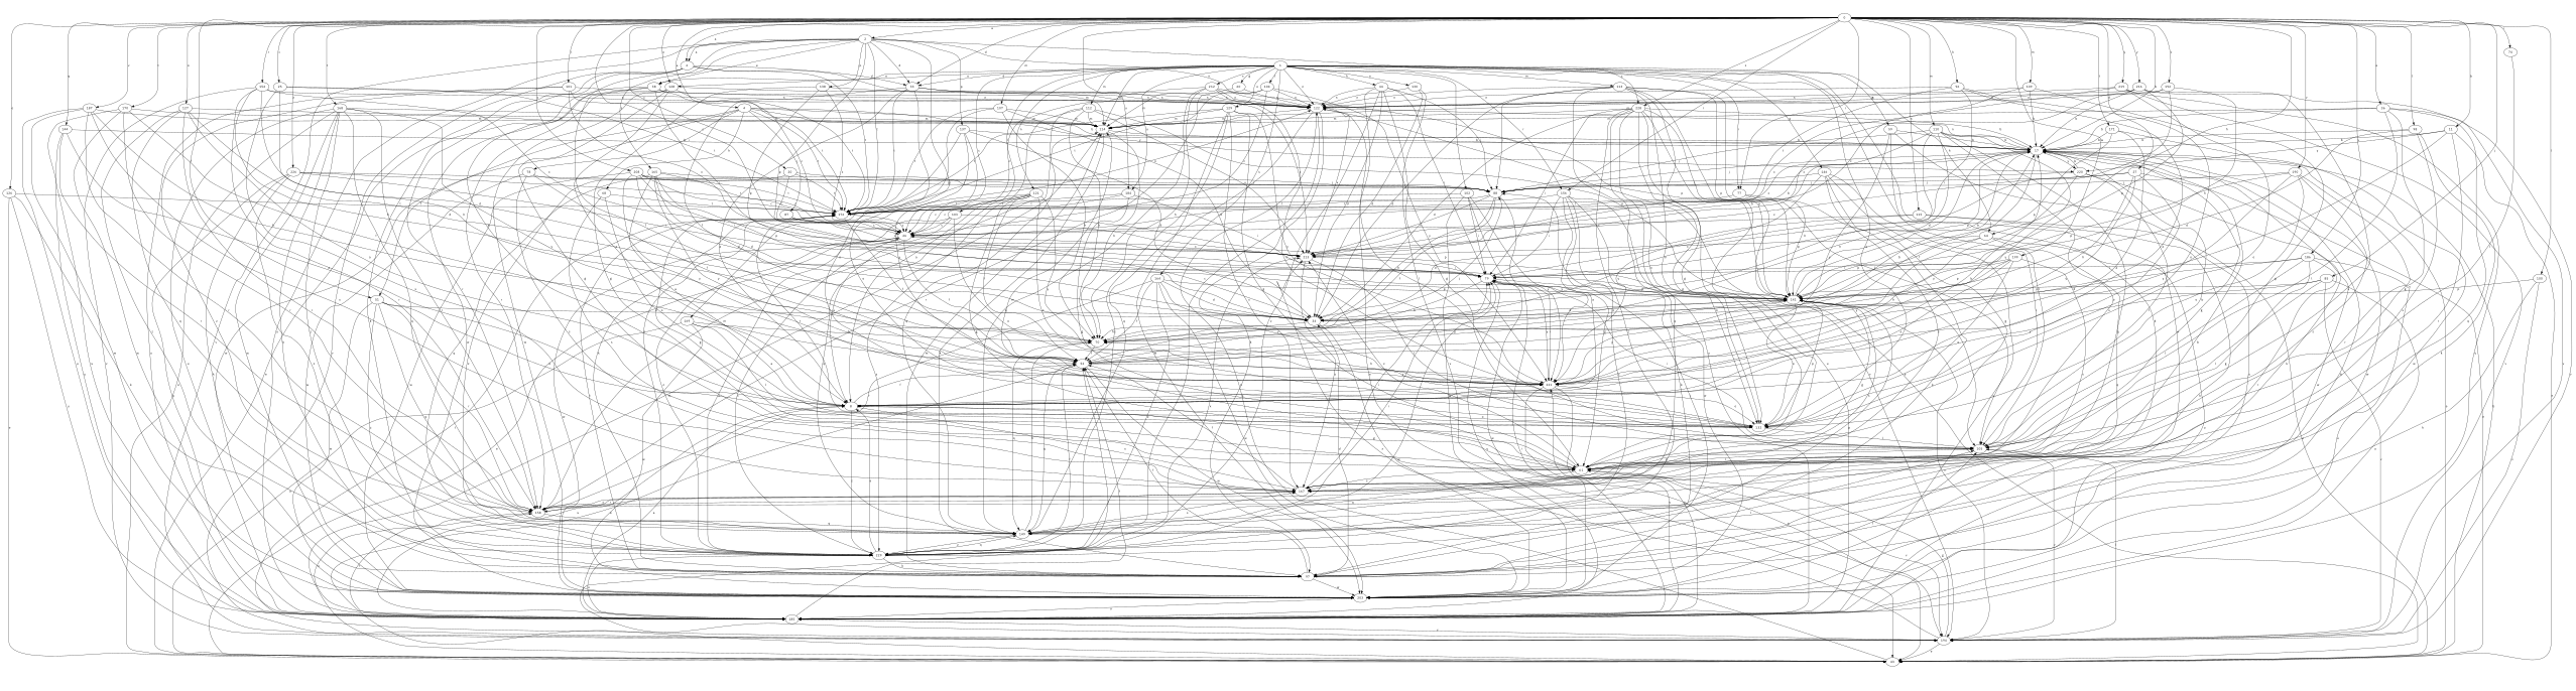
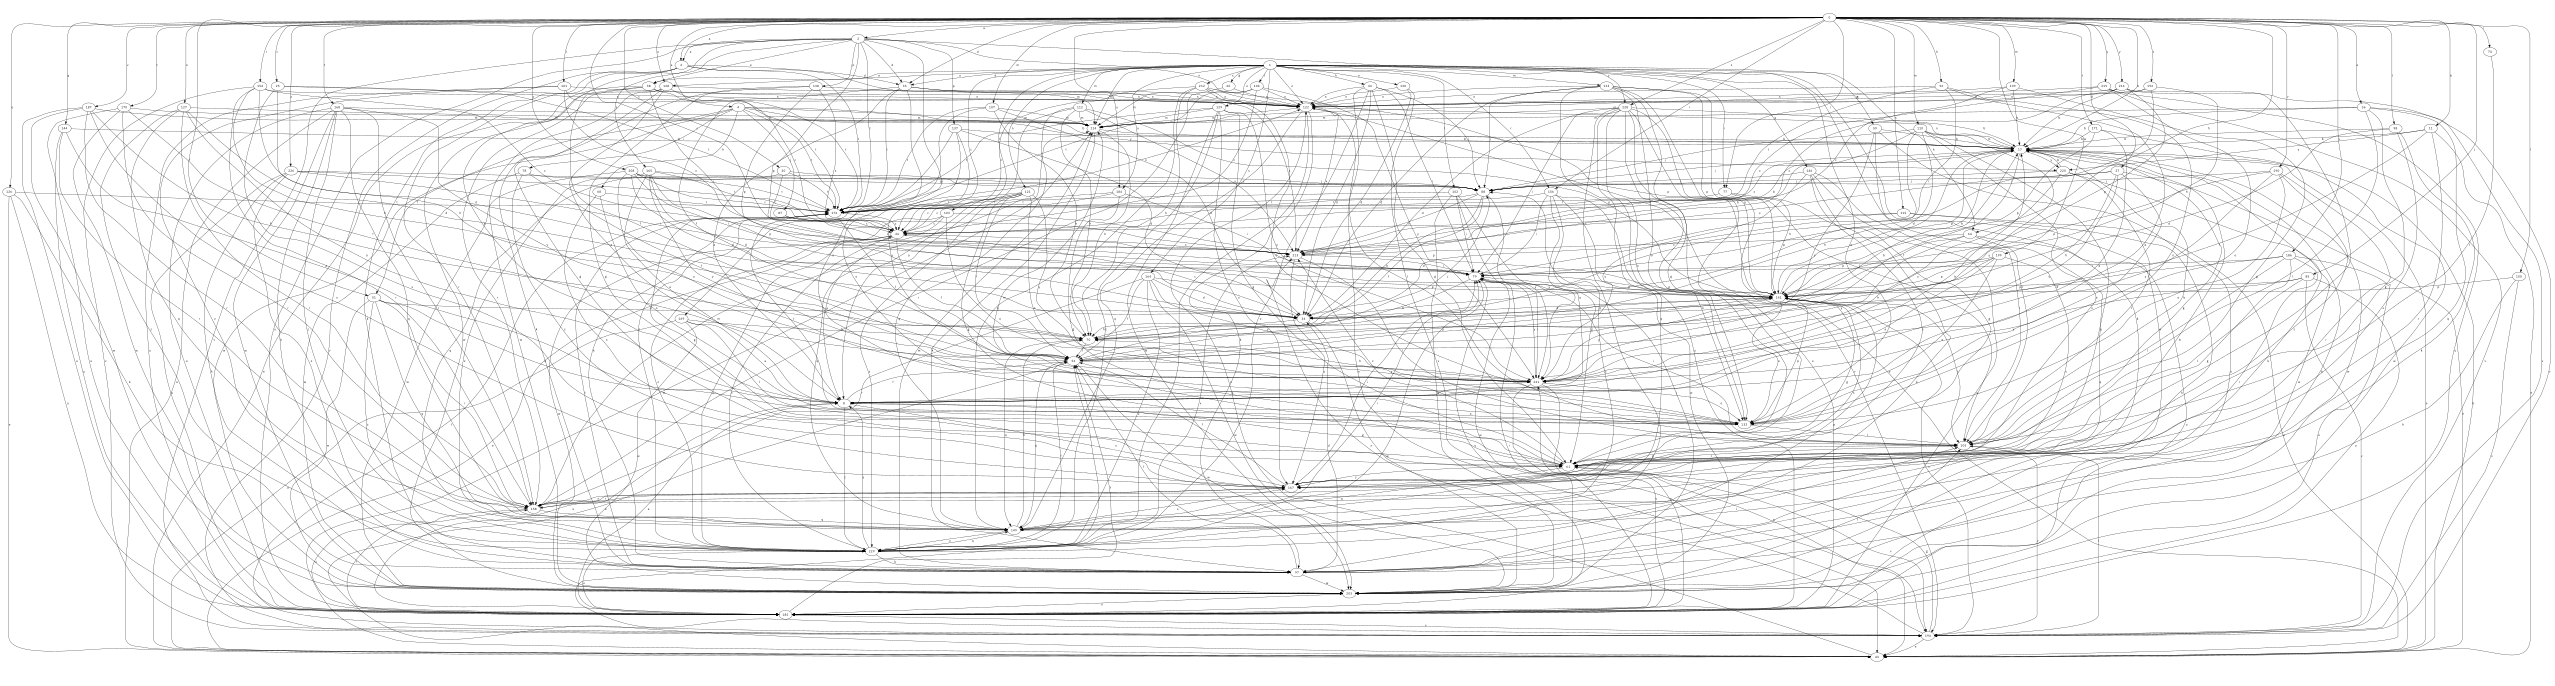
  strict digraph {
    fontname="IBM Plex Sans"
    node [fontname="IBM Plex Sans"]
    edge [fontname="IBM Plex Sans"]
    0
    2
    4
    6
    11
    17
    20
    25
    26
    27
    33
    36
    51
    64
    74
    77
    85
    96
    98
    100
    101
    107
    109
    110
    115
    126
    127
    128
    144
    154
    156
    168
    170
    171
    184
    186
    187
    190
    192
    199
    208
    216
    219
    226
    228
    38
    122
    8
    137
    138
    n51 [label=169]
    141
    165
    176
    185
    194
    114
    203
    68
    78
    87
    220
    97
    158
    52
    43
    61
    70
    88
    149
    167
    229
    213
    132
    221
    105
    34
    79
    1
    59
    60
    66
    102
    103
    104
    112
    113
    121
    129
    130
    146
    164
    212
    0 -> 2 [label=a]
    0 -> 4 [label=a]
    0 -> 6 [label=a]
    0 -> 11 [label=b]
    0 -> 17 [label=b]
    0 -> 20 [label=c]
    0 -> 25 [label=c]
    0 -> 26 [label=c]
    0 -> 27 [label=d]
    0 -> 33 [label=d]
    0 -> 36 [label=e]
    0 -> 51 [label=f]
    0 -> 64 [label=h]
    0 -> 74 [label=i]
    0 -> 77 [label=i]
    0 -> 85 [label=j]
    0 -> 96 [label=k]
    0 -> 98 [label=l]
    0 -> 100 [label=l]
    0 -> 101 [label=l]
    0 -> 107 [label=m]
    0 -> 109 [label=m]
    0 -> 110 [label=m]
    0 -> 115 [label=n]
    0 -> 126 [label=o]
    0 -> 127 [label=o]
    0 -> 128 [label=o]
    0 -> 144 [label=q]
    0 -> 154 [label=r]
    0 -> 156 [label=r]
    0 -> 168 [label=t]
    0 -> 170 [label=t]
    0 -> 171 [label=t]
    0 -> 184 [label=u]
    0 -> 186 [label=v]
    0 -> 187 [label=v]
    0 -> 190 [label=v]
    0 -> 192 [label=v]
    0 -> 199 [label=w]
    0 -> 208 [label=x]
    0 -> 216 [label=y]
    0 -> 219 [label=y]
    0 -> 226 [label=z]
    0 -> 228 [label=z]
    2 -> 6 [label=a]
    2 -> 33 [label=d]
    2 -> 228 [label=z]
    2 -> 38 [label=e]
    2 -> 122 [label=n]
    2 -> 8 [label=a]
    2 -> 137 [label=p]
    2 -> 138 [label=p]
    2 -> n51 [label=p]
    2 -> 141 [label=p]
    2 -> 165 [label=s]
    2 -> 176 [label=t]
    2 -> 185 [label=u]
    2 -> 194 [label=v]
    4 -> 17 [label=b]
    4 -> 51 [label=f]
    4 -> 176 [label=t]
    4 -> 114 [label=m]
    4 -> 203 [label=w]
    4 -> 68 [label=h]
    4 -> 78 [label=i]
    4 -> 87 [label=j]
    4 -> 220 [label=y]
    6 -> 33 [label=d]
    6 -> 176 [label=t]
    6 -> 194 [label=v]
    6 -> 114 [label=m]
    6 -> 97 [label=k]
    6 -> 158 [label=r]
    11 -> 17 [label=b]
    11 -> 220 [label=y]
    11 -> 158 [label=r]
    11 -> 52 [label=f]
    11 -> 43 [label=e]
    17 -> 122 [label=n]
    17 -> 141 [label=p]
    17 -> 203 [label=w]
    17 -> 220 [label=y]
    17 -> 97 [label=k]
    17 -> 52 [label=f]
    17 -> 43 [label=e]
    17 -> 61 [label=g]
    17 -> 70 [label=h]
    17 -> 88 [label=j]
    20 -> 26 [label=c]
    20 -> 176 [label=t]
    20 -> 88 [label=j]
    20 -> 149 [label=q]
    25 -> 122 [label=n]
    25 -> 176 [label=t]
    25 -> 70 [label=h]
    25 -> 167 [label=s]
    26 -> 17 [label=b]
    26 -> 203 [label=w]
    26 -> 52 [label=f]
    26 -> 43 [label=e]
    26 -> 229 [label=z]
    26 -> 213 [label=x]
    27 -> 43 [label=e]
    27 -> 70 [label=h]
    27 -> 88 [label=j]
    27 -> 213 [label=x]
    27 -> 132 [label=o]
    27 -> 221 [label=y]
    33 -> 122 [label=n]
    33 -> 8 [label=a]
    33 -> 176 [label=t]
    33 -> 52 [label=f]
    33 -> 213 [label=x]
    33 -> 132 [label=o]
    36 -> 17 [label=b]
    36 -> 194 [label=v]
    36 -> 114 [label=m]
    36 -> 61 [label=g]
    36 -> 149 [label=q]
    36 -> 105 [label=l]
    51 -> 203 [label=w]
    51 -> 158 [label=r]
    51 -> 149 [label=q]
    51 -> 229 [label=z]
    51 -> 132 [label=o]
    51 -> 34 [label=d]
    64 -> 141 [label=p]
    64 -> 185 [label=u]
    64 -> 149 [label=q]
    64 -> 213 [label=x]
    64 -> 221 [label=y]
    74 -> 105 [label=l]
    77 -> 141 [label=p]
    77 -> 176 [label=t]
    77 -> 97 [label=k]
    85 -> 141 [label=p]
    85 -> 185 [label=u]
    85 -> 194 [label=v]
    85 -> 221 [label=y]
    85 -> 105 [label=l]
    96 -> 122 [label=n]
    96 -> 8 [label=a]
    96 -> 176 [label=t]
    96 -> 132 [label=o]
    96 -> 79 [label=i]
    98 -> 17 [label=b]
    98 -> 97 [label=k]
    98 -> 167 [label=s]
    98 -> 34 [label=d]
    100 -> 141 [label=p]
    100 -> 194 [label=v]
    100 -> 97 [label=k]
    101 -> 122 [label=n]
    101 -> 176 [label=t]
    101 -> 185 [label=u]
    101 -> 229 [label=z]
    101 -> 213 [label=x]
    107 -> 176 [label=t]
    107 -> 114 [label=m]
    107 -> 70 [label=h]
    107 -> 229 [label=z]
    107 -> 34 [label=d]
    109 -> 17 [label=b]
    109 -> 26 [label=c]
    109 -> 122 [label=n]
    109 -> 61 [label=g]
    110 -> 17 [label=b]
    110 -> 70 [label=h]
    110 -> 88 [label=j]
    110 -> 149 [label=q]
    110 -> 167 [label=s]
    110 -> 213 [label=x]
    110 -> 221 [label=y]
    110 -> 34 [label=d]
    115 -> 26 [label=c]
    115 -> 97 [label=k]
    115 -> 43 [label=e]
    115 -> 34 [label=d]
    126 -> 176 [label=t]
    126 -> 185 [label=u]
    126 -> 97 [label=k]
    126 -> 43 [label=e]
    127 -> 8 [label=a]
    127 -> 114 [label=m]
    127 -> 158 [label=r]
    127 -> 149 [label=q]
    127 -> 229 [label=z]
    127 -> 34 [label=d]
    128 -> 26 [label=c]
    128 -> 122 [label=n]
    128 -> 8 [label=a]
    128 -> 203 [label=w]
    128 -> 158 [label=r]
    128 -> 61 [label=g]
    144 -> 17 [label=b]
    144 -> 8 [label=a]
    144 -> 185 [label=u]
    144 -> 158 [label=r]
    154 -> 122 [label=n]
    154 -> 194 [label=v]
    154 -> 158 [label=r]
    154 -> 70 [label=h]
    154 -> 213 [label=x]
    154 -> 34 [label=d]
    156 -> 8 [label=a]
    156 -> 176 [label=t]
    156 -> 203 [label=w]
    156 -> 229 [label=z]
    156 -> 132 [label=o]
    156 -> 79 [label=i]
    168 -> 185 [label=u]
    168 -> 114 [label=m]
    168 -> 203 [label=w]
    168 -> 97 [label=k]
    168 -> 158 [label=r]
    168 -> 43 [label=e]
    168 -> 149 [label=q]
    168 -> 229 [label=z]
    168 -> 221 [label=y]
    170 -> 185 [label=u]
    170 -> 114 [label=m]
    170 -> 203 [label=w]
    170 -> 158 [label=r]
    170 -> 52 [label=f]
    171 -> 17 [label=b]
    171 -> 8 [label=a]
    171 -> 141 [label=p]
    171 -> 203 [label=w]
    184 -> 26 [label=c]
    184 -> 176 [label=t]
    184 -> 61 [label=g]
    184 -> 79 [label=i]
    186 -> 185 [label=u]
    186 -> 158 [label=r]
    186 -> 61 [label=g]
    186 -> 105 [label=l]
    186 -> 34 [label=d]
    186 -> 79 [label=i]
    187 -> 185 [label=u]
    187 -> 114 [label=m]
    187 -> 203 [label=w]
    187 -> 158 [label=r]
    187 -> 70 [label=h]
    187 -> 167 [label=s]
    190 -> 141 [label=p]
    190 -> 158 [label=r]
    190 -> 88 [label=j]
    190 -> 167 [label=s]
    190 -> 132 [label=o]
    190 -> 221 [label=y]
    192 -> 122 [label=n]
    192 -> 141 [label=h]
    192 -> 114 [label=m]
    192 -> 79 [label=i]
    199 -> 8 [label=a]
    199 -> 141 [label=p]
    199 -> 70 [label=h]
    199 -> 167 [label=s]
    199 -> 132 [label=o]
    199 -> 79 [label=i]
    208 -> 26 [label=c]
    208 -> 176 [label=t]
    208 -> 203 [label=w]
    208 -> 88 [label=j]
    208 -> 221 [label=y]
    208 -> 34 [label=d]
    208 -> 79 [label=i]
    216 -> 17 [label=b]
    216 -> 122 [label=n]
    216 -> 141 [label=p]
    216 -> 194 [label=v]
    216 -> 167 [label=s]
    216 -> 213 [label=x]
    219 -> 122 [label=n]
    219 -> 185 [label=u]
    219 -> 194 [label=v]
    219 -> 213 [label=x]
    219 -> 132 [label=o]
    226 -> 176 [label=t]
    226 -> 185 [label=u]
    226 -> 97 [label=k]
    226 -> 88 [label=j]
    226 -> 229 [label=z]
    226 -> 79 [label=i]
    228 -> 17 [label=b]
    228 -> 141 [label=p]
    228 -> 185 [label=u]
    228 -> 194 [label=v]
    228 -> 114 [label=m]
    228 -> 61 [label=g]
    228 -> 149 [label=q]
    228 -> 229 [label=z]
    228 -> 132 [label=o]
    228 -> 34 [label=d]
    228 -> 79 [label=i]
    38 -> 122 [label=n]
    38 -> 176 [label=t]
    38 -> 203 [label=w]
    38 -> 52 [label=f]
    38 -> 43 [label=e]
    38 -> 79 [label=i]
    122 -> 114 [label=m]
    122 -> 97 [label=k]
    122 -> 149 [label=q]
    122 -> 229 [label=z]
    122 -> 213 [label=x]
    122 -> 105 [label=l]
    8 -> 17 [label=b]
    8 -> 185 [label=u]
    8 -> 52 [label=f]
    8 -> 61 [label=g]
    8 -> 167 [label=s]
    8 -> 229 [label=z]
    8 -> 132 [label=o]
    137 -> 17 [label=b]
    137 -> 97 [label=k]
    137 -> 132 [label=o]
    137 -> 221 [label=y]
    137 -> 34 [label=d]
    138 -> 122 [label=n]
    138 -> 141 [label=p]
-   156 -> 97 [label=k]
+   138 -> 97 [label=k]
    138 -> 61 [label=g]
    138 -> 213 [label=x]
    n51 -> 8 [label=a]
    n51 -> 203 [label=w]
    n51 -> 43 [label=e]
    n51 -> 70 [label=h]
    n51 -> 105 [label=l]
    141 -> 17 [label=b]
    141 -> 122 [label=n]
    141 -> 194 [label=v]
    141 -> 61 [label=g]
    141 -> 167 [label=s]
    141 -> 132 [label=o]
    141 -> 221 [label=y]
    141 -> 105 [label=l]
    141 -> 34 [label=d]
    165 -> 26 [label=c]
    165 -> 8 [label=a]
    165 -> 141 [label=p]
    165 -> 88 [label=j]
    165 -> 229 [label=z]
    165 -> 221 [label=y]
    165 -> 34 [label=d]
    176 -> 26 [label=c]
    176 -> 122 [label=n]
    176 -> 52 [label=f]
    176 -> 61 [label=g]
    185 -> 8 [label=a]
    185 -> 194 [label=v]
    185 -> 158 [label=r]
    185 -> 52 [label=f]
    185 -> 221 [label=y]
    185 -> 79 [label=i]
    194 -> 176 [label=t]
    194 -> 52 [label=f]
    194 -> 43 [label=e]
    194 -> 61 [label=g]
    194 -> 213 [label=x]
    194 -> 105 [label=l]
    114 -> 17 [label=b]
    114 -> 97 [label=k]
    114 -> 70 [label=h]
    203 -> 17 [label=b]
    203 -> 185 [label=u]
    203 -> 88 [label=j]
    203 -> 105 [label=l]
    68 -> 176 [label=t]
    68 -> 167 [label=s]
    68 -> 132 [label=o]
    78 -> 203 [label=w]
    78 -> 52 [label=f]
    78 -> 88 [label=j]
    78 -> 167 [label=s]
    87 -> 26 [label=c]
    87 -> 213 [label=x]
    220 -> 17 [label=b]
    220 -> 203 [label=w]
    220 -> 88 [label=j]
    220 -> 221 [label=y]
    220 -> 105 [label=l]
    97 -> 176 [label=t]
    97 -> 114 [label=m]
    97 -> 203 [label=w]
    97 -> 52 [label=f]
    97 -> 105 [label=l]
    97 -> 34 [label=d]
    158 -> 185 [label=u]
    158 -> 114 [label=m]
    158 -> 149 [label=q]
    158 -> 167 [label=s]
    52 -> 17 [label=b]
    52 -> 141 [label=p]
    52 -> 203 [label=w]
    52 -> 43 [label=e]
    52 -> 88 [label=j]
    52 -> 149 [label=q]
    52 -> 221 [label=y]
    43 -> 17 [label=b]
    43 -> 122 [label=n]
    43 -> 114 [label=m]
    61 -> 194 [label=v]
    61 -> 114 [label=m]
    61 -> 149 [label=q]
    61 -> 167 [label=s]
    61 -> 213 [label=x]
    61 -> 105 [label=l]
    70 -> 52 [label=f]
    70 -> 149 [label=q]
    88 -> 176 [label=t]
    88 -> 52 [label=f]
    88 -> 70 [label=h]
    88 -> 213 [label=x]
    88 -> 221 [label=y]
    149 -> 17 [label=b]
    149 -> 70 [label=h]
    149 -> 167 [label=s]
    149 -> 229 [label=z]
    149 -> 79 [label=i]
    167 -> 158 [label=r]
    167 -> 52 [label=f]
    167 -> 79 [label=i]
    229 -> 26 [label=c]
    229 -> 8 [label=a]
    229 -> 141 [label=p]
    229 -> 185 [label=u]
    229 -> 97 [label=k]
    229 -> 52 [label=f]
    229 -> 149 [label=q]
    229 -> 213 [label=x]
    229 -> 79 [label=i]
    213 -> 17 [label=b]
    213 -> 167 [label=s]
    213 -> 105 [label=l]
    213 -> 79 [label=i]
    132 -> 141 [label=p]
    132 -> 176 [label=t]
    132 -> 105 [label=l]
    221 -> 8 [label=a]
    221 -> 185 [label=u]
    221 -> 43 [label=e]
    221 -> 70 [label=h]
    221 -> 132 [label=o]
    221 -> 79 [label=i]
    105 -> 17 [label=b]
    105 -> 194 [label=v]
    105 -> 61 [label=g]
    105 -> 79 [label=i]
    34 -> 26 [label=c]
    34 -> 141 [label=p]
    34 -> 203 [label=w]
    34 -> 70 [label=h]
    79 -> 141 [label=p]
    79 -> 185 [label=u]
    79 -> 203 [label=w]
    79 -> 70 [label=h]
    79 -> 221 [label=y]
    1 -> 26 [label=c]
    1 -> 33 [label=d]
    1 -> 64 [label=h]
    1 -> 77 [label=i]
    1 -> 128 [label=o]
    1 -> 156 [label=r]
    1 -> 184 [label=u]
    1 -> 38 [label=e]
    1 -> 122 [label=n]
    1 -> 114 [label=m]
    1 -> 203 [label=w]
    1 -> 97 [label=k]
    1 -> 132 [label=o]
    1 -> 59 [label=g]
    1 -> 60 [label=g]
    1 -> 66 [label=h]
    1 -> 102 [label=l]
    1 -> 103 [label=l]
    1 -> 104 [label=l]
    1 -> 112 [label=m]
    1 -> 113 [label=m]
    1 -> 121 [label=n]
    1 -> 129 [label=o]
    1 -> 130 [label=o]
    1 -> 146 [label=q]
    1 -> 164 [label=s]
    1 -> 212 [label=x]
    59 -> 17 [label=b]
    59 -> 185 [label=u]
    59 -> 221 [label=y]
    59 -> 105 [label=l]
    60 -> 122 [label=n]
    60 -> 158 [label=r]
    66 -> 122 [label=n]
    66 -> 43 [label=e]
    66 -> 61 [label=g]
    66 -> 88 [label=j]
    66 -> 229 [label=z]
    66 -> 34 [label=d]
    66 -> 79 [label=i]
    102 -> 176 [label=t]
    102 -> 203 [label=w]
    102 -> 61 [label=g]
    102 -> 221 [label=y]
    102 -> 79 [label=i]
    103 -> 26 [label=c]
    103 -> 8 [label=a]
    103 -> 141 [label=p]
    103 -> 229 [label=z]
    103 -> 132 [label=o]
    104 -> 26 [label=c]
    104 -> 122 [label=n]
    104 -> 176 [label=t]
    104 -> 114 [label=m]
    104 -> 221 [label=y]
    112 -> 8 [label=a]
    112 -> 141 [label=p]
    112 -> 114 [label=m]
    112 -> 70 [label=h]
    112 -> 149 [label=q]
    112 -> 213 [label=x]
    113 -> 122 [label=n]
    113 -> 141 [label=p]
    113 -> 185 [label=u]
    113 -> 43 [label=e]
    113 -> 61 [label=g]
    113 -> 88 [label=j]
    113 -> 132 [label=o]
    113 -> 105 [label=l]
    113 -> 34 [label=d]
    121 -> 26 [label=c]
    121 -> 176 [label=t]
    121 -> 52 [label=f]
    121 -> 61 [label=g]
    121 -> 149 [label=q]
    121 -> 229 [label=z]
    121 -> 132 [label=o]
    121 -> 221 [label=y]
    129 -> 176 [label=t]
    129 -> 114 [label=m]
    129 -> 203 [label=w]
    129 -> 61 [label=g]
    129 -> 167 [label=s]
    129 -> 229 [label=z]
    129 -> 221 [label=y]
    130 -> 122 [label=n]
    130 -> 194 [label=v]
    130 -> 34 [label=d]
    146 -> 185 [label=u]
    146 -> 61 [label=g]
    146 -> 88 [label=j]
    146 -> 167 [label=s]
    146 -> 221 [label=y]
    146 -> 105 [label=l]
    164 -> 141 [label=p]
    164 -> 203 [label=w]
    164 -> 158 [label=r]
    164 -> 52 [label=f]
    164 -> 229 [label=z]
    164 -> 221 [label=y]
    164 -> 34 [label=d]
    212 -> 26 [label=c]
    212 -> 122 [label=n]
    212 -> 141 [label=p]
    212 -> 70 [label=h]
    212 -> 149 [label=q]
    212 -> 132 [label=o]
  }
